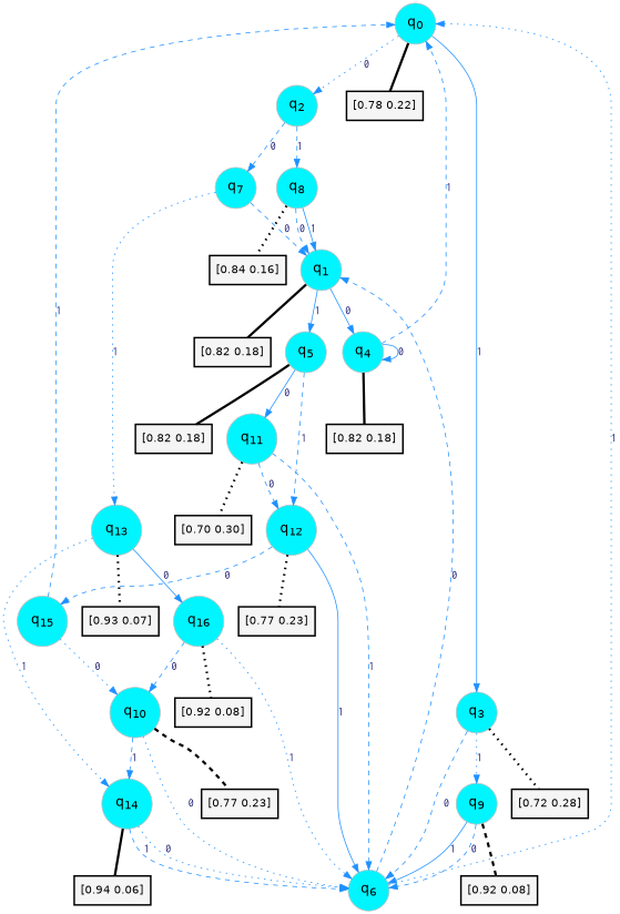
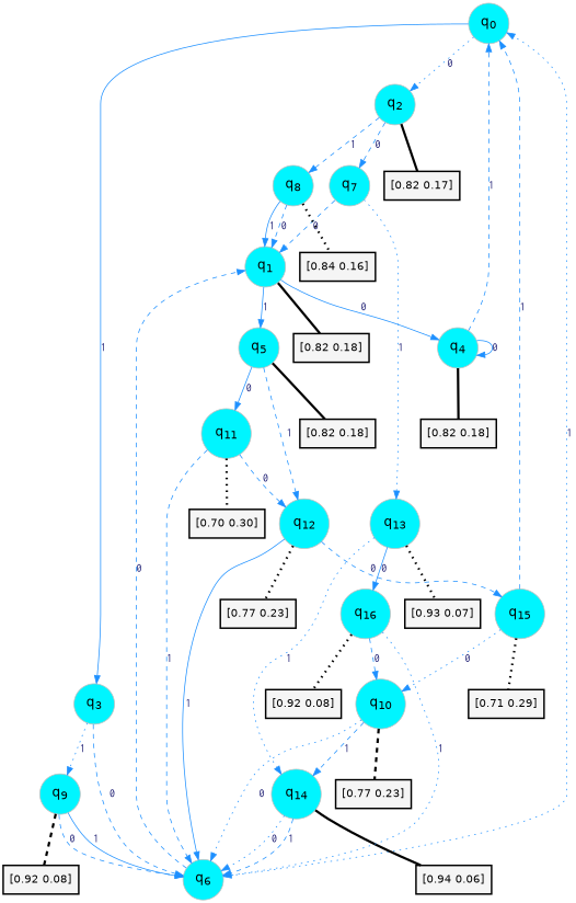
  digraph {
    rankdir=TD
    node [color=gray fillcolor=turquoise1 fontcolor=black fontname=Helvetica fontsize=16 fontweight=bold shape=circle style=filled]
    edge [arrowsize=1 color=dodgerblue1 fontcolor=midnightblue fontname=courier fontweight=bold penwidth=1 style=dashed weight=20]
    n1 [label=<q<SUB>0</SUB>>]
    n2 [label=<q<SUB>2</SUB>>]
    n3 [label=<q<SUB>3</SUB>>]
-   n4 [color=black fillcolor=whitesmoke fontsize=14 label="[0.78 0.22]" penwidth=2 shape=box]
    n5 [label=<q<SUB>7</SUB>>]
    n6 [label=<q<SUB>8</SUB>>]
+   n7 [color=black fillcolor=whitesmoke fontsize=14 label="[0.82 0.17]" penwidth=2 shape=box]
    n8 [label=<q<SUB>6</SUB>>]
    n9 [label=<q<SUB>9</SUB>>]
-   n10 [color=black fillcolor=whitesmoke fontsize=14 label="[0.72 0.28]" penwidth=2 shape=box]
    n11 [label=<q<SUB>1</SUB>>]
    n12 [label=<q<SUB>4</SUB>>]
    n13 [label=<q<SUB>5</SUB>>]
    n14 [color=black fillcolor=whitesmoke fontsize=14 label="[0.82 0.18]" penwidth=2 shape=box]
    n15 [color=black fillcolor=whitesmoke fontsize=14 label="[0.82 0.18]" penwidth=2 shape=box]
    n16 [label=<q<SUB>11</SUB>>]
    n17 [label=<q<SUB>12</SUB>>]
    n18 [color=black fillcolor=whitesmoke fontsize=14 label="[0.82 0.18]" penwidth=2 shape=box]
    n19 [label=<q<SUB>13</SUB>>]
    n20 [color=black fillcolor=whitesmoke fontsize=14 label="[0.84 0.16]" penwidth=2 shape=box]
    n21 [color=black fillcolor=whitesmoke fontsize=14 label="[0.92 0.08]" penwidth=2 shape=box]
    n22 [color=black fillcolor=whitesmoke fontsize=14 label="[0.70 0.30]" penwidth=2 shape=box]
    n23 [label=<q<SUB>15</SUB>>]
    n24 [color=black fillcolor=whitesmoke fontsize=14 label="[0.77 0.23]" penwidth=2 shape=box]
    n25 [label=<q<SUB>14</SUB>>]
    n26 [label=<q<SUB>16</SUB>>]
    n27 [color=black fillcolor=whitesmoke fontsize=14 label="[0.93 0.07]" penwidth=2 shape=box]
    n28 [label=<q<SUB>10</SUB>>]
    n29 [color=black fillcolor=whitesmoke fontsize=14 label="[0.77 0.23]" penwidth=2 shape=box]
    n30 [color=black fillcolor=whitesmoke fontsize=14 label="[0.94 0.06]" penwidth=2 shape=box]
+   n31 [color=black fillcolor=whitesmoke fontsize=14 label="[0.71 0.29]" penwidth=2 shape=box]
    n32 [color=black fillcolor=whitesmoke fontsize=14 label="[0.92 0.08]" penwidth=2 shape=box]
    n1 -> n2 [label=0 style=dotted]
    n1 -> n3 [label=1 style=solid]
-   n1 -> n4 [arrowhead=none color=black penwidth=3 style=solid]
    n2 -> n5 [label=0]
    n2 -> n6 [label=1]
+   n2 -> n7 [arrowhead=none color=black penwidth=3 style=solid]
    n3 -> n8 [label=0]
    n3 -> n9 [label=1 style=dotted]
-   n3 -> n10 [arrowhead=none color=black penwidth=3 style=dotted]
    n5 -> n11 [label=0]
    n5 -> n19 [label=1 style=dotted]
    n6 -> n11 [label=0]
    n6 -> n11 [label=1 style=solid]
    n6 -> n20 [arrowhead=none color=black penwidth=3 style=dotted]
    n8 -> n1 [label=1 style=dotted]
    n8 -> n11 [label=0]
    n9 -> n8 [label=0]
    n9 -> n8 [label=1 style=solid]
    n9 -> n21 [arrowhead=none color=black penwidth=3]
    n11 -> n12 [label=0 style=solid]
    n11 -> n13 [label=1 style=solid]
    n11 -> n14 [arrowhead=none color=black penwidth=3 style=solid]
    n12 -> n1 [label=1]
    n12 -> n12 [label=0 style=solid]
    n12 -> n15 [arrowhead=none color=black penwidth=3 style=solid]
    n13 -> n16 [label=0 style=solid]
    n13 -> n17 [label=1]
    n13 -> n18 [arrowhead=none color=black penwidth=3 style=solid]
    n16 -> n8 [label=1]
    n16 -> n17 [label=0]
    n16 -> n22 [arrowhead=none color=black penwidth=3 style=dotted]
    n17 -> n8 [label=1 style=solid]
    n17 -> n23 [label=0]
    n17 -> n24 [arrowhead=none color=black penwidth=3 style=dotted]
    n19 -> n25 [label=1 style=dotted]
    n19 -> n26 [label=0 style=solid]
    n19 -> n27 [arrowhead=none color=black penwidth=3 style=dotted]
    n23 -> n1 [label=1]
    n23 -> n28 [label=0 style=dotted]
+   n23 -> n31 [arrowhead=none color=black penwidth=3 style=dotted]
    n25 -> n8 [label=0 style=dotted]
    n25 -> n8 [label=1]
    n25 -> n30 [arrowhead=none color=black penwidth=3 style=solid]
    n26 -> n8 [label=1 style=dotted]
    n26 -> n28 [label=0]
    n26 -> n32 [arrowhead=none color=black penwidth=3 style=dotted]
    n28 -> n8 [label=0 style=dotted]
    n28 -> n25 [label=1]
    n28 -> n29 [arrowhead=none color=black penwidth=3]
  }
